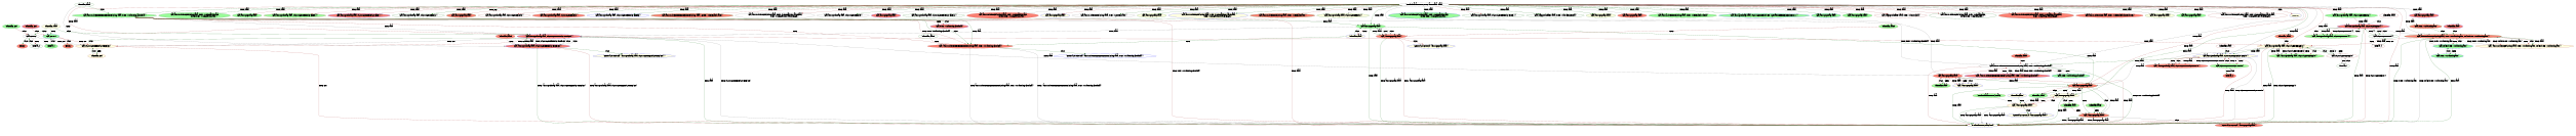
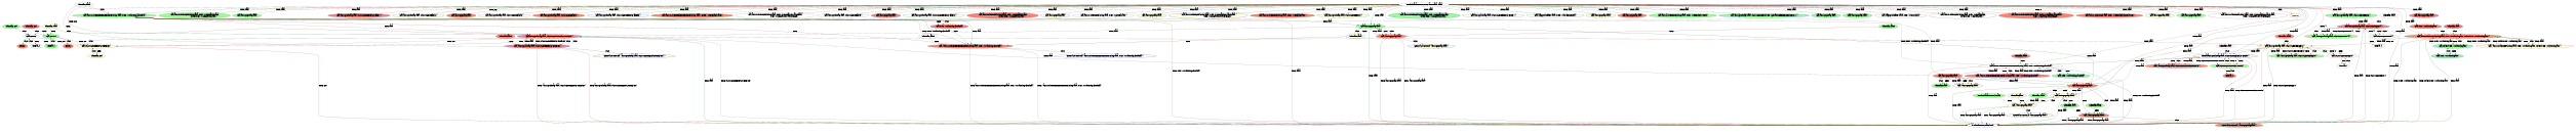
  digraph {
    node [color=blue fillcolor=salmon style=filled]
    edge [color=darkgreen]
    n1 [color=gray40 fillcolor=palegreen label="(Call,asn1_write_DATA_BLOB_LDAPString(data, tree->u.substring.chunks[i]))"]
    n2 [color=gray40 fillcolor=palegreen label="(Call,asn1_pop_tag(data))"]
    n3 [color=brown label="(Call,!asn1_write_DATA_BLOB_LDAPString(data, tree->u.substring.chunks[i]))"]
    n4 [label="(Call,tree->u.substring.chunks[i])"]
    n5 [fillcolor=lightyellow label="(MethodReturn,static bool)"]
    n6 [label="(Call,asn1_push_tag(data, ASN1_CONTEXT_SIMPLE(ctx)))"]
    n7 [color=darkgreen label="(Call,asn1_pop_tag(data))"]
    n8 [color=gray40 label="(Call,!asn1_pop_tag(data))"]
    n9 [fillcolor=lightyellow label="(Identifier,data)"]
    n10 [fillcolor=white label="(ControlStructure,if (!asn1_write_DATA_BLOB_LDAPString(data, tree->u.substring.chunks[i])))"]
    n11 [color=brown fillcolor=lightyellow label="(Call,ASN1_CONTEXT_SIMPLE(ctx))"]
    n12 [label="(Call,!asn1_push_tag(data, ASN1_CONTEXT_SIMPLE(ctx)))"]
    n13 [color=brown fillcolor=lightyellow label="(Call,asn1_push_tag(data, ASN1_SEQUENCE(0)))"]
    n14 [color=brown fillcolor=lightyellow label="(Identifier,ctx)"]
    n15 [fillcolor=lightyellow label="(ControlStructure,if (!asn1_push_tag(data, ASN1_CONTEXT_SIMPLE(ctx))))"]
    n16 [color=brown fillcolor=white label="(Call,ASN1_SEQUENCE(0))"]
-   n17 [fillcolor=lightyellow label="(Call,asn1_push_tag(data, ASN1_CONTEXT_SIMPLE(0)))"]
+   n17 [fillcolor=lightyellow label="(Literal,asn1_push_tag(data, ASN1_CONTEXT_SIMPLE(0)))"]
    n18 [color=brown fillcolor=palegreen label="(Call,!asn1_push_tag(data, ASN1_SEQUENCE(0)))"]
    n19 [color=darkgreen fillcolor=white label="(Literal,0)"]
    n20 [color=gray40 fillcolor=white label="(Call,asn1_write_DATA_BLOB_LDAPString(data, tree->u.substring.chunks[i]))"]
    n21 [color=brown fillcolor=palegreen label="(Call,ASN1_CONTEXT_SIMPLE(0))"]
    n22 [color=gray40 label="(Call,!asn1_push_tag(data, ASN1_CONTEXT_SIMPLE(0)))"]
    n23 [color=gray40 fillcolor=lightyellow label="(Call,asn1_pop_tag(data))"]
    n24 [color=darkgreen label="(Call,!asn1_pop_tag(data))"]
    n25 [color=gray40 fillcolor=palegreen label="(Identifier,data)"]
    n26 [color=darkgreen label="(Call,asn1_write_OctetString(data, tree->u.substring.attr, strlen(tree->u.substring.attr)))"]
    n27 [fillcolor=palegreen label="(Call,strlen(tree->u.substring.attr))"]
    n28 [color=brown fillcolor=lightyellow label="(Call,!asn1_write_OctetString(data, tree->u.substring.attr, strlen(tree->u.substring.attr)))"]
    n29 [fillcolor=palegreen label="(Call,tree->u.substring.attr)"]
    n30 [label="(Call,asn1_push_tag(data, ASN1_CONTEXT(4)))"]
    n31 [color=darkgreen fillcolor=white label="(Call,ASN1_CONTEXT(4))"]
    n32 [color=brown fillcolor=palegreen label="(Call,!asn1_push_tag(data, ASN1_CONTEXT(4)))"]
    n33 [color=brown fillcolor=white label="(Literal,4)"]
    n34 [color=gray40 fillcolor=white label="(MethodParameterIn,struct asn1_data *data)"]
    n35 [color=brown label="(Call,asn1_pop_tag(data))"]
    n36 [label="(Call,asn1_pop_tag(data))"]
    n37 [color=gray40 fillcolor=palegreen label="(Call,asn1_write_OctetString(data, tree->u.comparison.attr,\n                                     strlen(tree->u.comparison.attr)))"]
    n38 [color=gray40 fillcolor=palegreen label="(Call,asn1_pop_tag(data))"]
-   n39 [color=brown fillcolor=palegreen label="(Call,asn1_push_tag(data, ASN1_CONTEXT_SIMPLE(4)))"]
    n40 [label="(Call,asn1_push_tag(data, ASN1_CONTEXT_SIMPLE(7)))"]
    n41 [color=darkgreen fillcolor=white label="(Call,asn1_push_tag(data, ASN1_CONTEXT(2)))"]
    n42 [color=darkgreen label="(Call,asn1_pop_tag(data))"]
    n43 [color=brown fillcolor=white label="(Call,asn1_push_tag(data, ASN1_CONTEXT(5)))"]
    n44 [color=gray40 label="(Call,asn1_push_tag(data, ASN1_CONTEXT(3)))"]
    n45 [fillcolor=white label="(Call,asn1_push_tag(data, ASN1_CONTEXT_SIMPLE(3)))"]
    n46 [color=darkgreen label="(Call,asn1_write_DATA_BLOB_LDAPString(data, &tree->u.extended.value))"]
    n47 [color=gray40 fillcolor=white label="(Call,asn1_write_OctetString(data, tree->u.comparison.value.data,\n                                     tree->u.comparison.value.length))"]
    n48 [color=gray40 fillcolor=white label="(Call,asn1_push_tag(data, ASN1_CONTEXT(9)))"]
    n49 [label="(Call,asn1_pop_tag(data))"]
    n50 [color=darkgreen fillcolor=white label="(Call,asn1_push_tag(data, ASN1_CONTEXT_SIMPLE(2)))"]
    n51 [color=brown label="(Call,asn1_write_OctetString(data, tree->u.comparison.attr,\n                                     strlen(tree->u.comparison.attr)))"]
    n52 [fillcolor=lightyellow label="(Call,asn1_pop_tag(data))"]
    n53 [color=gray40 fillcolor=white label="(Call,asn1_write_LDAPString(data, tree->u.present.attr))"]
    n54 [color=darkgreen fillcolor=lightyellow label="(Call,asn1_pop_tag(data))"]
    n55 [color=darkgreen fillcolor=palegreen label="(Call,asn1_push_tag(data, ASN1_CONTEXT(6)))"]
    n56 [fillcolor=lightyellow label="(Call,asn1_write_OctetString(data, tree->u.comparison.value.data,\n                                     tree->u.comparison.value.length))"]
    n57 [color=darkgreen label="(Call,asn1_write_LDAPString(data, tree->u.extended.attr))"]
    n58 [color=darkgreen fillcolor=lightyellow label="(Call,asn1_push_tag(data, ASN1_CONTEXT(8)))"]
    n59 [fillcolor=palegreen label="(Call,asn1_write_OctetString(data, tree->u.comparison.attr,\n                                     strlen(tree->u.comparison.attr)))"]
    n60 [color=darkgreen fillcolor=white label="(Call,asn1_push_tag(data, ASN1_CONTEXT_SIMPLE(1)))"]
    n61 [color=darkgreen fillcolor=white label="(Call,ldap_push_filter(data, tree->u.list.elements[i]))"]
    n62 [color=darkgreen fillcolor=lightyellow label="(Call,asn1_pop_tag(data))"]
    n63 [color=gray40 label="(Call,asn1_pop_tag(data))"]
    n64 [color=darkgreen fillcolor=palegreen label="(Call,asn1_write_LDAPString(data, tree->u.extended.rule_id))"]
    n65 [fillcolor=palegreen label="(Call,asn1_push_tag(data, ASN1_CONTEXT(tree->operation==LDB_OP_AND?0:1)))"]
    n66 [fillcolor=palegreen label="(Call,asn1_pop_tag(data))"]
    n67 [color=darkgreen fillcolor=palegreen label="(Call,asn1_pop_tag(data))"]
    n68 [color=brown fillcolor=white label="(Call,ldap_push_filter(data, tree->u.isnot.child))"]
    n69 [color=darkgreen fillcolor=white label="(Call,asn1_write_OctetString(data, tree->u.equality.attr,\n                                     strlen(tree->u.equality.attr)))"]
    n70 [color=gray40 label="(Call,asn1_write_OctetString(data, tree->u.equality.value.data,\n                                     tree->u.equality.value.length))"]
    n71 [color=brown label="(Call,asn1_write_uint8(data, tree->u.extended.dnAttributes))"]
    n72 [color=darkgreen fillcolor=lightyellow label="(Call,asn1_pop_tag(data))"]
    n73 [color=gray40 fillcolor=palegreen label="(Call,asn1_pop_tag(data))"]
    n74 [color=brown fillcolor=white label="(Call,asn1_write_OctetString(data, tree->u.comparison.value.data,\n                                     tree->u.comparison.value.length))"]
    1000107 [fillcolor=lightyellow]
    n76 [fillcolor=palegreen label="(Call,tree->u.substring.chunks[i])"]
    n77 [label="(Call,!asn1_write_DATA_BLOB_LDAPString(data, tree->u.substring.chunks[i]))"]
    n78 [color=brown fillcolor=palegreen label="(Identifier,data)"]
    n79 [fillcolor=lightyellow label="(Call,!asn1_pop_tag(data))"]
    n80 [color=brown fillcolor=lightyellow label="(Call,!asn1_pop_tag(data))"]
    n81 [color=brown fillcolor=palegreen label="(Identifier,data)"]
    n82 [fillcolor=lightyellow label="(ControlStructure,if (!asn1_pop_tag(data)))"]
    n83 [color=brown label="(Literal,0)"]
    n84 [color=gray40 fillcolor=white label="(Call,ctx = 2)"]
    n85 [color=brown label="(Block,)"]
    n86 [color=darkgreen fillcolor=white label="(Literal,2)"]
    n87 [fillcolor=palegreen label="(Call,ctx = 1)"]
    n88 [color=darkgreen label="(Block,)"]
    n89 [color=darkgreen fillcolor=palegreen label="(Literal,1)"]
    n90 [color=gray40 label="(ControlStructure,if (!asn1_pop_tag(data)))"]
    n91 [fillcolor=lightyellow label="(ControlStructure,if (!asn1_pop_tag(data)))"]
    n92 [color=brown fillcolor=palegreen label="(Identifier,false)"]
    n93 [color=darkgreen label="(Call,tree->u.substring.attr)"]
    n94 [color=darkgreen fillcolor=palegreen label="(Identifier,ctx)"]
    n95 [color=darkgreen fillcolor=white label="(Identifier,false)"]
    n96 [color=darkgreen label="(Identifier,data)"]
    n97 [color=brown fillcolor=palegreen label="(MethodParameterIn,break;)"]
    n98 [fillcolor=lightyellow label="(Identifier,false)"]
    n99 [label="(Identifier,ctx)"]
    n100 [color=brown fillcolor=palegreen label="(Identifier,false)"]
    n101 [color=gray40 label="(Identifier,data)"]
    n102 [color=brown fillcolor=white label="(Identifier,data)"]
    n103 [color=brown fillcolor=white label="(Identifier,data)"]
    n104 [color=darkgreen fillcolor=white label="(Identifier,data)"]
    n105 [label="(Identifier,data)"]
    n106 [color=brown label="(Identifier,false)"]
    n107 [color=gray40 fillcolor=lightyellow label="(Identifier,data)"]
    n1 -> n2 [label="DDG: data"]
    n1 -> n3 [label="AST: "]
    n1 -> n3 [label="DDG: data"]
    n1 -> n3 [color=brown label="DDG: tree->u.substring.chunks[i]"]
    n1 -> n4 [color=brown label="CFG: "]
    n1 -> n5 [color=brown label="DDG: data"]
    n1 -> n5 [color=brown label="DDG: tree->u.substring.chunks[i]"]
    n2 -> n5 [label="DDG: data"]
    n2 -> n6 [color=gray40 label="DDG: data"]
    n2 -> n7 [label="DDG: data"]
    n2 -> n8 [color=gray40 label="AST: "]
    n2 -> n8 [label="DDG: data"]
    n2 -> n9 [color=brown label="CFG: "]
    n3 -> n1 [color=brown label="CFG: "]
    n3 -> n5 [color=gray40 label="DDG: !asn1_write_DATA_BLOB_LDAPString(data, tree->u.substring.chunks[i])"]
    n3 -> n5 [color=gray40 label="DDG: asn1_write_DATA_BLOB_LDAPString(data, tree->u.substring.chunks[i])"]
    n3 -> n10 [label="AST: "]
    n4 -> n1 [label="AST: "]
    n6 -> n1 [color=gray40 label="DDG: data"]
    n6 -> n5 [label="DDG: data"]
    n6 -> n5 [color=gray40 label="DDG: ASN1_CONTEXT_SIMPLE(ctx)"]
-   n6 -> n11 [color=brown label="DDG: ctx"]
+   n6 -> n11 [color=brown label="CFG: "]
    n6 -> n12 [color=gray40 label="AST: "]
    n6 -> n12 [label="DDG: data"]
    n6 -> n12 [color=gray40 label="DDG: ASN1_CONTEXT_SIMPLE(ctx)"]
    n6 -> n13 [color=brown label="DDG: data"]
    n7 -> n5 [label="DDG: data"]
    n7 -> n23 [color=gray40 label="DDG: data"]
    n7 -> n24 [label="AST: "]
    n7 -> n24 [color=gray40 label="DDG: data"]
    n7 -> n25 [label="CFG: "]
    n8 -> n2 [color=gray40 label="CFG: "]
    n8 -> n5 [label="DDG: asn1_pop_tag(data)"]
    n8 -> n5 [color=brown label="DDG: !asn1_pop_tag(data)"]
    n8 -> n82 [color=brown label="AST: "]
    n9 -> n2 [label="AST: "]
    n9 -> n3 [label="CFG: "]
    n11 -> n5 [color=brown label="DDG: ctx"]
    n11 -> n6 [label="AST: "]
    n11 -> n6 [color=gray40 label="DDG: ctx"]
    n11 -> n14 [label="CFG: "]
    n12 -> n5 [color=brown label="DDG: asn1_push_tag(data, ASN1_CONTEXT_SIMPLE(ctx))"]
    n12 -> n5 [label="DDG: !asn1_push_tag(data, ASN1_CONTEXT_SIMPLE(ctx))"]
    n12 -> n6 [color=gray40 label="ASN: "]
    n12 -> n15 [label="AST: "]
    n13 -> n5 [label="DDG: ASN1_SEQUENCE(0)"]
    n13 -> n5 [color=brown label="DDG: data"]
    n13 -> n7 [color=gray40 label="DDG: data"]
    n13 -> n16 [color=gray40 label="CFG: "]
    n13 -> n17 [label="DDG: data"]
    n13 -> n18 [color=brown label="AST: "]
    n13 -> n18 [color=gray40 label="DDG: data"]
    n13 -> n18 [color=gray40 label="DDG: ASN1_SEQUENCE(0)"]
    n14 -> n11 [label="AST: "]
    n16 -> n13 [label="AST: "]
    n16 -> n13 [label="DDG: 0"]
    n16 -> n19 [color=gray40 label="CFG: "]
    n17 -> n5 [color=gray40 label="DDG: ASN1_CONTEXT_SIMPLE(0)"]
    n17 -> n5 [color=brown label="DDG: data"]
    n17 -> n20 [label="DDG: data"]
    n17 -> n21 [color=brown label="CFG: "]
    n17 -> n22 [color=brown label="AST: "]
    n17 -> n22 [color=brown label="DDG: data"]
    n17 -> n22 [color=brown label="DDG: ASN1_CONTEXT_SIMPLE(0)"]
    n18 -> n13 [color=brown label="CFG: "]
    n19 -> n16 [color=gray40 label="AST: "]
    n20 -> n1 [color=gray40 label="DDG: tree->u.substring.chunks[i]"]
    n20 -> n5 [label="DDG: tree->u.substring.chunks[i]"]
    n20 -> n5 [color=brown label="DDG: data"]
    n20 -> n35 [color=brown label="DDG: data"]
    n20 -> n76 [color=gray40 label="CFG: "]
    n20 -> n77 [color=gray40 label="AST: "]
    n20 -> n77 [color=gray40 label="DDG: data"]
    n20 -> n77 [label="DDG: tree->u.substring.chunks[i]"]
    n21 -> n17 [color=brown label="AST: "]
    n21 -> n17 [color=brown label="DDG: 0"]
    n21 -> n83 [label="CFG: "]
    n22 -> n17 [color=brown label="CFG: "]
    n23 -> n5 [label="DDG: data"]
    n23 -> n80 [color=brown label="AST: "]
    n23 -> n80 [color=gray40 label="DDG: data"]
    n23 -> n81 [color=gray40 label="CFG: "]
    n24 -> n5 [color=gray40 label="DDG: asn1_pop_tag(data)"]
    n24 -> n5 [label="DDG: !asn1_pop_tag(data)"]
    n24 -> n7 [label="CFG: "]
    n24 -> n90 [color=gray40 label="AST: "]
    n25 -> n7 [color=brown label="AST: "]
    n26 -> n5 [color=gray40 label="DDG: strlen(tree->u.substring.attr)"]
    n26 -> n5 [label="DDG: data"]
    n26 -> n5 [label="DDG: tree->u.substring.attr"]
    n26 -> n13 [color=brown label="DDG: data"]
    n26 -> n27 [color=brown label="CFG: "]
    n26 -> n28 [color=brown label="AST: "]
    n26 -> n28 [label="DDG: data"]
    n26 -> n28 [color=gray40 label="DDG: tree->u.substring.attr"]
    n26 -> n28 [color=brown label="DDG: strlen(tree->u.substring.attr)"]
    n27 -> n26 [color=brown label="AST: "]
    n27 -> n26 [color=brown label="DDG: tree->u.substring.attr"]
    n27 -> n29 [label="CFG: "]
    n28 -> n26 [color=gray40 label="CFG: "]
    n29 -> n27 [label="AST: "]
    n30 -> n5 [color=brown label="DDG: ASN1_CONTEXT(4)"]
    n30 -> n5 [label="DDG: data"]
    n30 -> n26 [color=gray40 label="DDG: data"]
    n30 -> n31 [label="CFG: "]
    n30 -> n32 [color=gray40 label="AST: "]
    n30 -> n32 [label="DDG: data"]
    n30 -> n32 [color=brown label="DDG: ASN1_CONTEXT(4)"]
    n31 -> n30 [color=brown label="AST: "]
    n31 -> n30 [label="DDG: 4"]
    n31 -> n33 [color=gray40 label="CFG: "]
    n32 -> n30 [label="CFG: "]
    n33 -> n31 [label="DDG: ctx"]
    n34 -> n1 [label="DDG: data"]
    n34 -> n2 [label="DDG: data"]
    n34 -> n5 [color=brown label="DDG: data"]
-   n34 -> n6 [color=brown label="DDG: data"]
+   n34 -> n6 [color=brown label="DDG: pop"]
    n34 -> n7 [color=brown label="DDG: data"]
-   n34 -> n13 [color=brown label="DDG: data"]
+   n34 -> n13 [color=brown label="DDG: 4"]
    n34 -> n17 [color=gray40 label="DDG: data"]
    n34 -> n20 [color=gray40 label="DDG: data"]
    n34 -> n23 [label="DDG: data"]
    n34 -> n26 [color=gray40 label="DDG: data"]
    n34 -> n35 [color=gray40 label="DDG: data"]
    n34 -> n36 [color=gray40 label="DDG: data"]
    n34 -> n37 [label="DDG: data"]
    n34 -> n38 [color=brown label="DDG: data"]
-   n34 -> n39 [color=brown label="DDG: data"]
    n34 -> n40 [color=brown label="DDG: data"]
    n34 -> n41 [label="DDG: pop"]
    n34 -> n42 [color=brown label="DDG: data"]
    n34 -> n43 [color=brown label="DDG: data"]
    n34 -> n44 [label="DDG: data"]
    n34 -> n45 [label="DDG: data"]
    n34 -> n46 [color=brown label="DDG: data"]
    n34 -> n47 [color=brown label="DDG: data"]
    n34 -> n48 [label="DDG: data"]
    n34 -> n49 [color=gray40 label="DDG: data"]
    n34 -> n50 [color=gray40 label="DDG: data"]
    n34 -> n51 [color=gray40 label="DDG: data"]
    n34 -> n52 [color=brown label="DDG: data"]
    n34 -> n53 [label="DDG: data"]
    n34 -> n54 [label="DDG: data"]
    n34 -> n55 [color=brown label="DDG: data"]
    n34 -> n56 [label="DDG: data"]
    n34 -> n57 [color=brown label="DDG: data"]
    n34 -> n58 [color=gray40 label="DDG: data"]
    n34 -> n59 [label="DDG: data"]
    n34 -> n60 [color=brown label="DDG: data"]
    n34 -> n61 [label="DDG: data"]
    n34 -> n62 [label="DDG: data"]
    n34 -> n63 [color=gray40 label="DDG: data"]
    n34 -> n64 [label="DDG: data"]
    n34 -> n65 [label="DDG: data"]
    n34 -> n66 [label="DDG: data"]
    n34 -> n67 [color=gray40 label="DDG: data"]
    n34 -> n68 [color=brown label="DDG: data"]
    n34 -> n69 [color=brown label="DDG: data"]
    n34 -> n70 [color=brown label="DDG: data"]
-   n34 -> n71 [color=gray40 label="DDG: data"]
+   n34 -> n71 [color=gray40 label="DDG: 0"]
    n34 -> n72 [color=gray40 label="DDG: data"]
    n34 -> n73 [label="DDG: data"]
    n34 -> n74 [color=gray40 label="DDG: data"]
    n34 -> 1000107 [color=brown label="AST: "]
    n35 -> n5 [color=brown label="DDG: data"]
    n35 -> n6 [color=gray40 label="DDG: data"]
    n35 -> n7 [label="DDG: data"]
    n35 -> n78 [label="CFG: "]
    n35 -> n79 [color=gray40 label="AST: "]
    n35 -> n79 [color=brown label="DDG: data"]
    n55 -> n30 [color=brown label="DDG: data"]
    n76 -> n20 [color=brown label="AST: "]
    n77 -> n20 [color=brown label="CFG: "]
    n78 -> n35 [color=brown label="AST: "]
    n79 -> n35 [color=brown label="CFG: "]
    n80 -> n5 [color=gray40 label="DDG: !asn1_pop_tag(data)"]
    n80 -> n5 [label="DDG: asn1_pop_tag(data)"]
    n80 -> n23 [color=brown label="CFG: "]
    n80 -> n91 [label="AST: "]
    n81 -> n23 [color=gray40 label="AST: "]
    n81 -> n24 [color=brown label="CFG: "]
    n83 -> n21 [color=gray40 label="AST: "]
    n84 -> n11 [color=gray40 label="DDG: ctx"]
    n84 -> n85 [label="AST: "]
    n84 -> n86 [color=brown label="CFG: "]
    n86 -> n84 [label="AST: "]
    n87 -> n11 [color=brown label="DDG: ctx"]
    n87 -> n88 [color=brown label="AST: "]
    n87 -> n89 [color=gray40 label="CFG: "]
    n89 -> n87 [color=gray40 label="AST: "]
    n92 -> n24 [label="CFG: "]
    n93 -> n26 [label="AST: "]
    n94 -> n84 [color=brown label="AST: "]
    n95 -> n3 [color=brown label="CFG: "]
    n96 -> n13 [color=gray40 label="AST: "]
    n97 -> n80 [color=gray40 label="CFG: "]
    n98 -> n80 [label="CFG: "]
    n99 -> n87 [color=brown label="AST: "]
    n100 -> n8 [color=brown label="CFG: "]
    n101 -> n20 [color=brown label="AST: "]
    n102 -> n17 [label="AST: "]
    n103 -> n30 [color=gray40 label="AST: "]
    n104 -> n1 [label="AST: "]
    n104 -> n12 [color=gray40 label="CFG: "]
    n105 -> n26 [label="AST: "]
    n106 -> n12 [color=gray40 label="CFG: "]
    n107 -> n6 [label="AST: "]
    n107 -> n84 [label="CFG: "]
    n107 -> n87 [label="CFG: "]
  }
